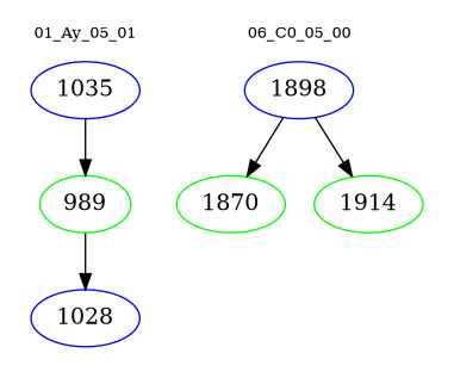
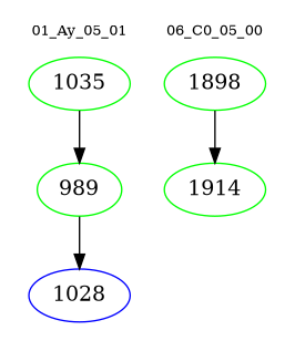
  digraph {
    node [color=blue]
    edge [color=black]
-   n1 [label=1035]
+   n1 [color=green label=1035]
    n2 [color=green label=989]
    n3 [label=1028]
-   n4 [label=1898]
-   n5 [color=green label=1870]
+   n4 [color=green label=1898]
    n6 [color=green label=1914]
    subgraph cluster_1 {
      color=white
      fontsize=10
      label="01_Ay_05_01"
      n1
      n2
      n3
    }
    subgraph cluster_2 {
      color=white
      fontsize=10
      label="06_C0_05_00"
      n4
-     n5
      n6
    }
    n1 -> n2
    n2 -> n3
-   n4 -> n5
    n4 -> n6
  }
